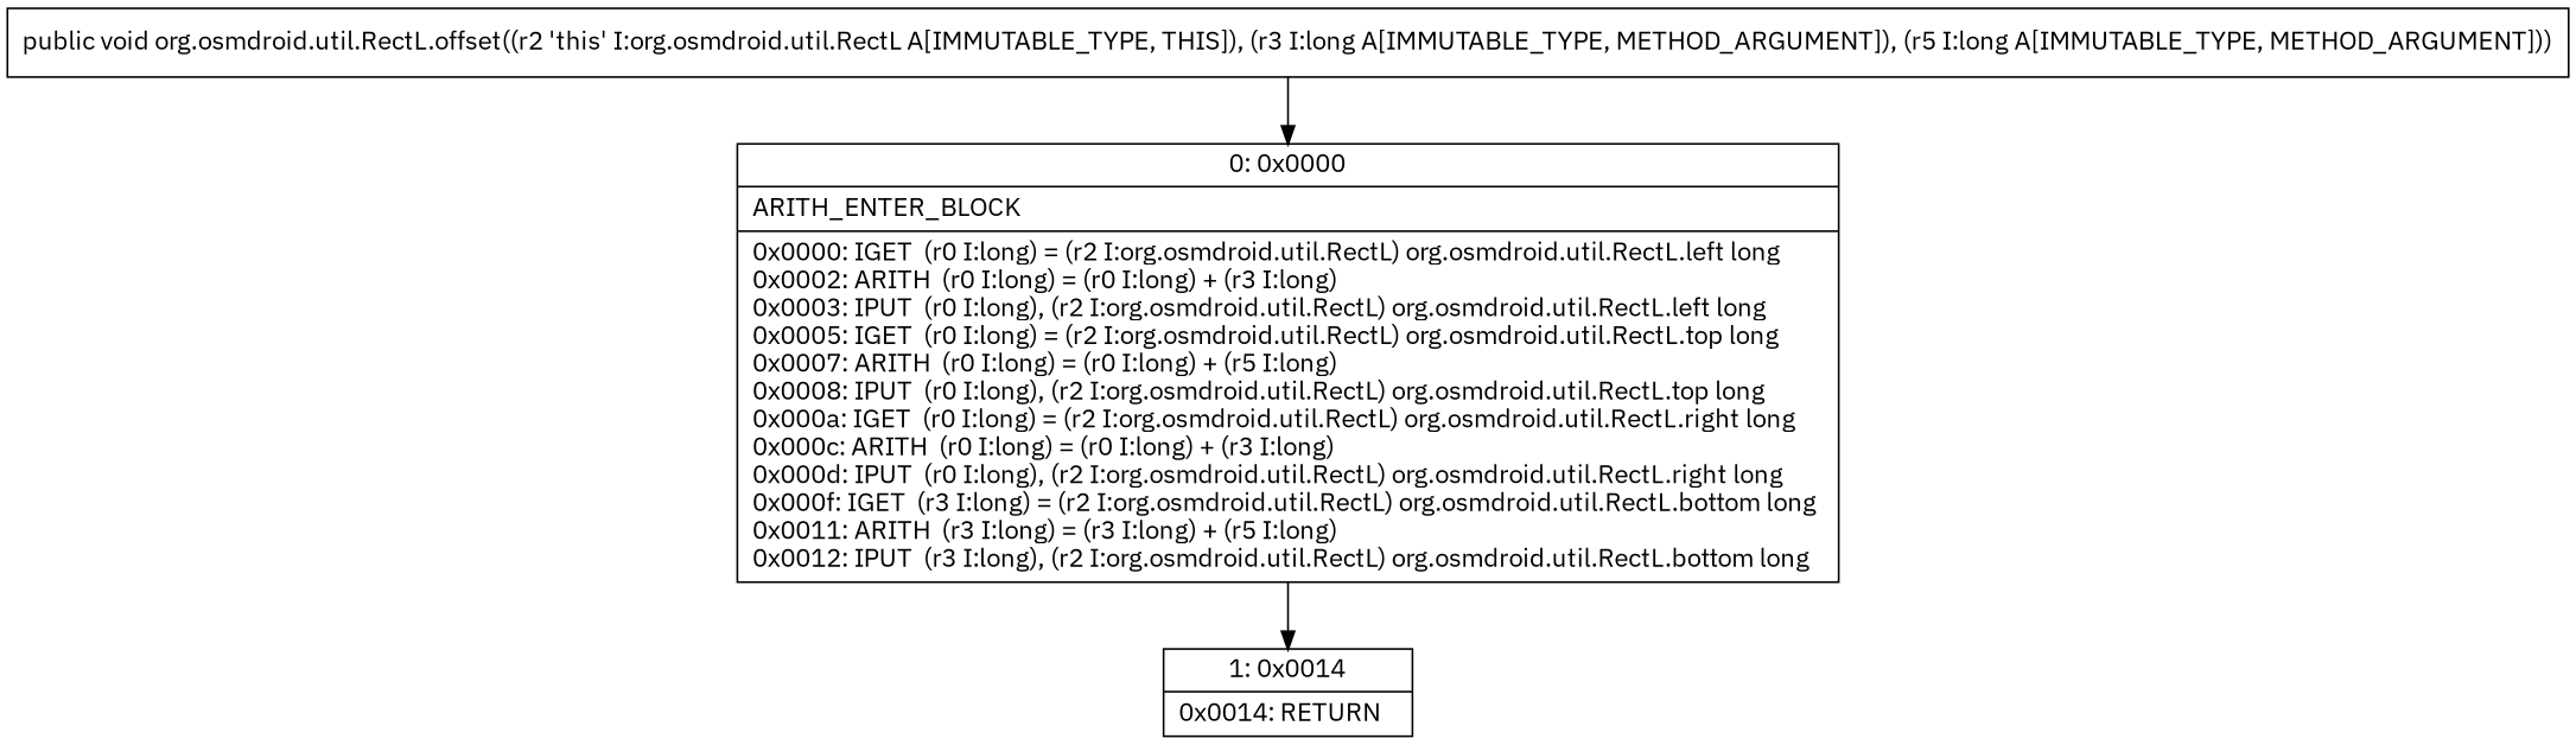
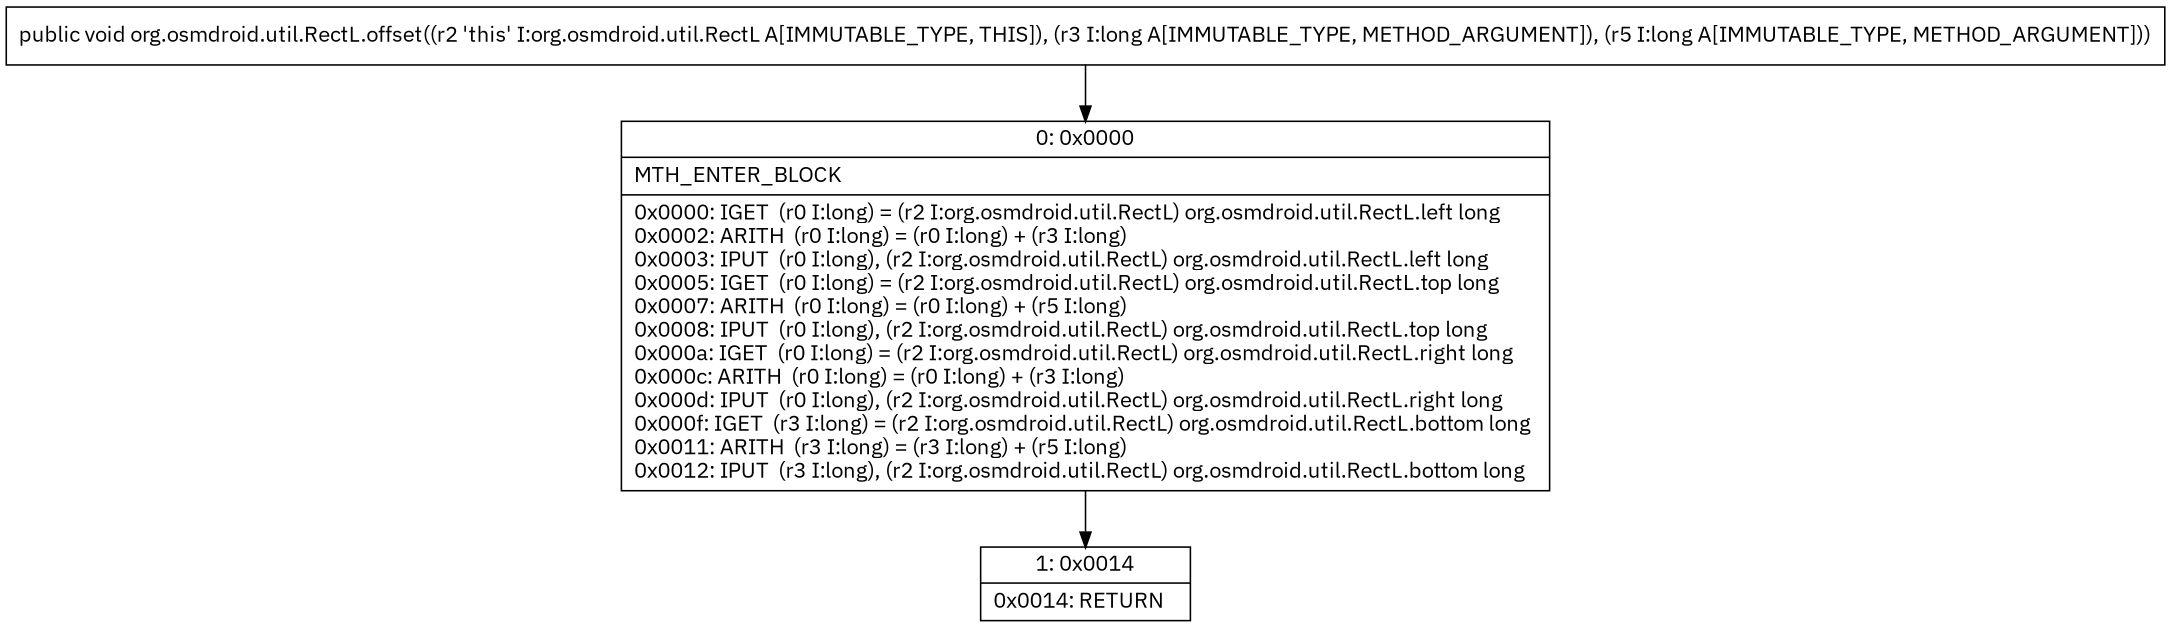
  digraph {
    fontname="IBM Plex Sans"
    node [shape=record fontname="IBM Plex Sans"]
    edge [fontname="IBM Plex Sans"]
-   n1 [label="{0\:\ 0x0000|ARITH_ENTER_BLOCK\l|0x0000: IGET  (r0 I:long) = (r2 I:org.osmdroid.util.RectL) org.osmdroid.util.RectL.left long \l0x0002: ARITH  (r0 I:long) = (r0 I:long) + (r3 I:long) \l0x0003: IPUT  (r0 I:long), (r2 I:org.osmdroid.util.RectL) org.osmdroid.util.RectL.left long \l0x0005: IGET  (r0 I:long) = (r2 I:org.osmdroid.util.RectL) org.osmdroid.util.RectL.top long \l0x0007: ARITH  (r0 I:long) = (r0 I:long) + (r5 I:long) \l0x0008: IPUT  (r0 I:long), (r2 I:org.osmdroid.util.RectL) org.osmdroid.util.RectL.top long \l0x000a: IGET  (r0 I:long) = (r2 I:org.osmdroid.util.RectL) org.osmdroid.util.RectL.right long \l0x000c: ARITH  (r0 I:long) = (r0 I:long) + (r3 I:long) \l0x000d: IPUT  (r0 I:long), (r2 I:org.osmdroid.util.RectL) org.osmdroid.util.RectL.right long \l0x000f: IGET  (r3 I:long) = (r2 I:org.osmdroid.util.RectL) org.osmdroid.util.RectL.bottom long \l0x0011: ARITH  (r3 I:long) = (r3 I:long) + (r5 I:long) \l0x0012: IPUT  (r3 I:long), (r2 I:org.osmdroid.util.RectL) org.osmdroid.util.RectL.bottom long \l}"]
+   n1 [label="{0\:\ 0x0000|MTH_ENTER_BLOCK\l|0x0000: IGET  (r0 I:long) = (r2 I:org.osmdroid.util.RectL) org.osmdroid.util.RectL.left long \l0x0002: ARITH  (r0 I:long) = (r0 I:long) + (r3 I:long) \l0x0003: IPUT  (r0 I:long), (r2 I:org.osmdroid.util.RectL) org.osmdroid.util.RectL.left long \l0x0005: IGET  (r0 I:long) = (r2 I:org.osmdroid.util.RectL) org.osmdroid.util.RectL.top long \l0x0007: ARITH  (r0 I:long) = (r0 I:long) + (r5 I:long) \l0x0008: IPUT  (r0 I:long), (r2 I:org.osmdroid.util.RectL) org.osmdroid.util.RectL.top long \l0x000a: IGET  (r0 I:long) = (r2 I:org.osmdroid.util.RectL) org.osmdroid.util.RectL.right long \l0x000c: ARITH  (r0 I:long) = (r0 I:long) + (r3 I:long) \l0x000d: IPUT  (r0 I:long), (r2 I:org.osmdroid.util.RectL) org.osmdroid.util.RectL.right long \l0x000f: IGET  (r3 I:long) = (r2 I:org.osmdroid.util.RectL) org.osmdroid.util.RectL.bottom long \l0x0011: ARITH  (r3 I:long) = (r3 I:long) + (r5 I:long) \l0x0012: IPUT  (r3 I:long), (r2 I:org.osmdroid.util.RectL) org.osmdroid.util.RectL.bottom long \l}"]
    n2 [label="{1\:\ 0x0014|0x0014: RETURN   \l}"]
    n3 [label="{public void org.osmdroid.util.RectL.offset((r2 'this' I:org.osmdroid.util.RectL A[IMMUTABLE_TYPE, THIS]), (r3 I:long A[IMMUTABLE_TYPE, METHOD_ARGUMENT]), (r5 I:long A[IMMUTABLE_TYPE, METHOD_ARGUMENT])) }"]
    n1 -> n2
    n3 -> n1
  }
